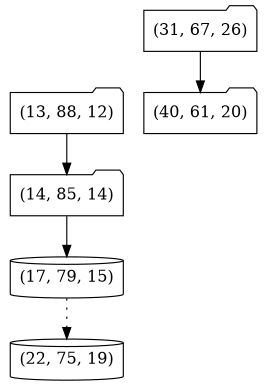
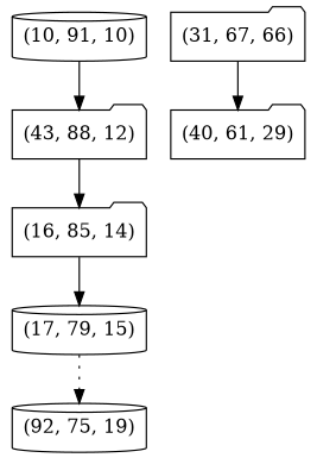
  digraph {
    node [shape=folder]
    edge [style=solid]
-   "(13, 88, 12)"
-   "(16, 85, 14)" [label="(14, 85, 14)"]
+   "(10, 91, 10)" [shape=cylinder]
+   "(13, 88, 12)" [label="(43, 88, 12)"]
+   "(16, 85, 14)"
    "(17, 79, 15)" [shape=cylinder]
-   "(22, 75, 19)" [shape=cylinder]
-   "(31, 67, 26)"
-   "(40, 61, 29)" [label="(40, 61, 20)"]
+   "(22, 75, 19)" [shape=cylinder label="(92, 75, 19)"]
+   "(31, 67, 26)" [label="(31, 67, 66)"]
+   "(40, 61, 29)"
+   "(10, 91, 10)" -> "(13, 88, 12)"
    "(13, 88, 12)" -> "(16, 85, 14)"
    "(16, 85, 14)" -> "(17, 79, 15)"
    "(17, 79, 15)" -> "(22, 75, 19)" [style=dotted]
    "(31, 67, 26)" -> "(40, 61, 29)"
  }
